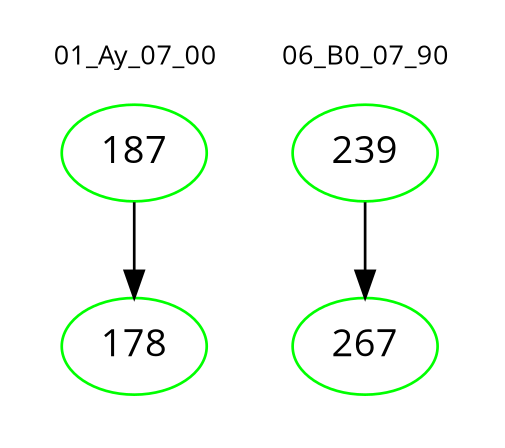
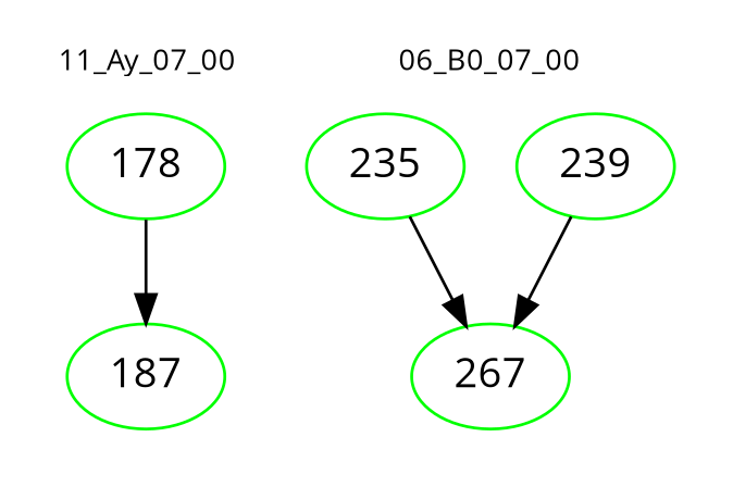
  digraph {
    fontname="Open Sans"
    node [color=green fontname="Open Sans"]
    edge [color=black fontname="Open Sans"]
    n1 [label=187]
    n2 [label=178]
    n3 [label=239]
+   n4 [label=235]
    n5 [label=267]
    subgraph cluster_1 {
      color=white
      fontsize=10
-     label="01_Ay_07_00"
+     label="11_Ay_07_00"
      n1
      n2
    }
    subgraph cluster_2 {
      color=white
      fontsize=10
-     label="06_B0_07_90"
+     label="06_B0_07_00"
      n3
+     n4
      n5
    }
-   n1 -> n2
+   n2 -> n1
    n3 -> n5
+   n4 -> n5
  }
